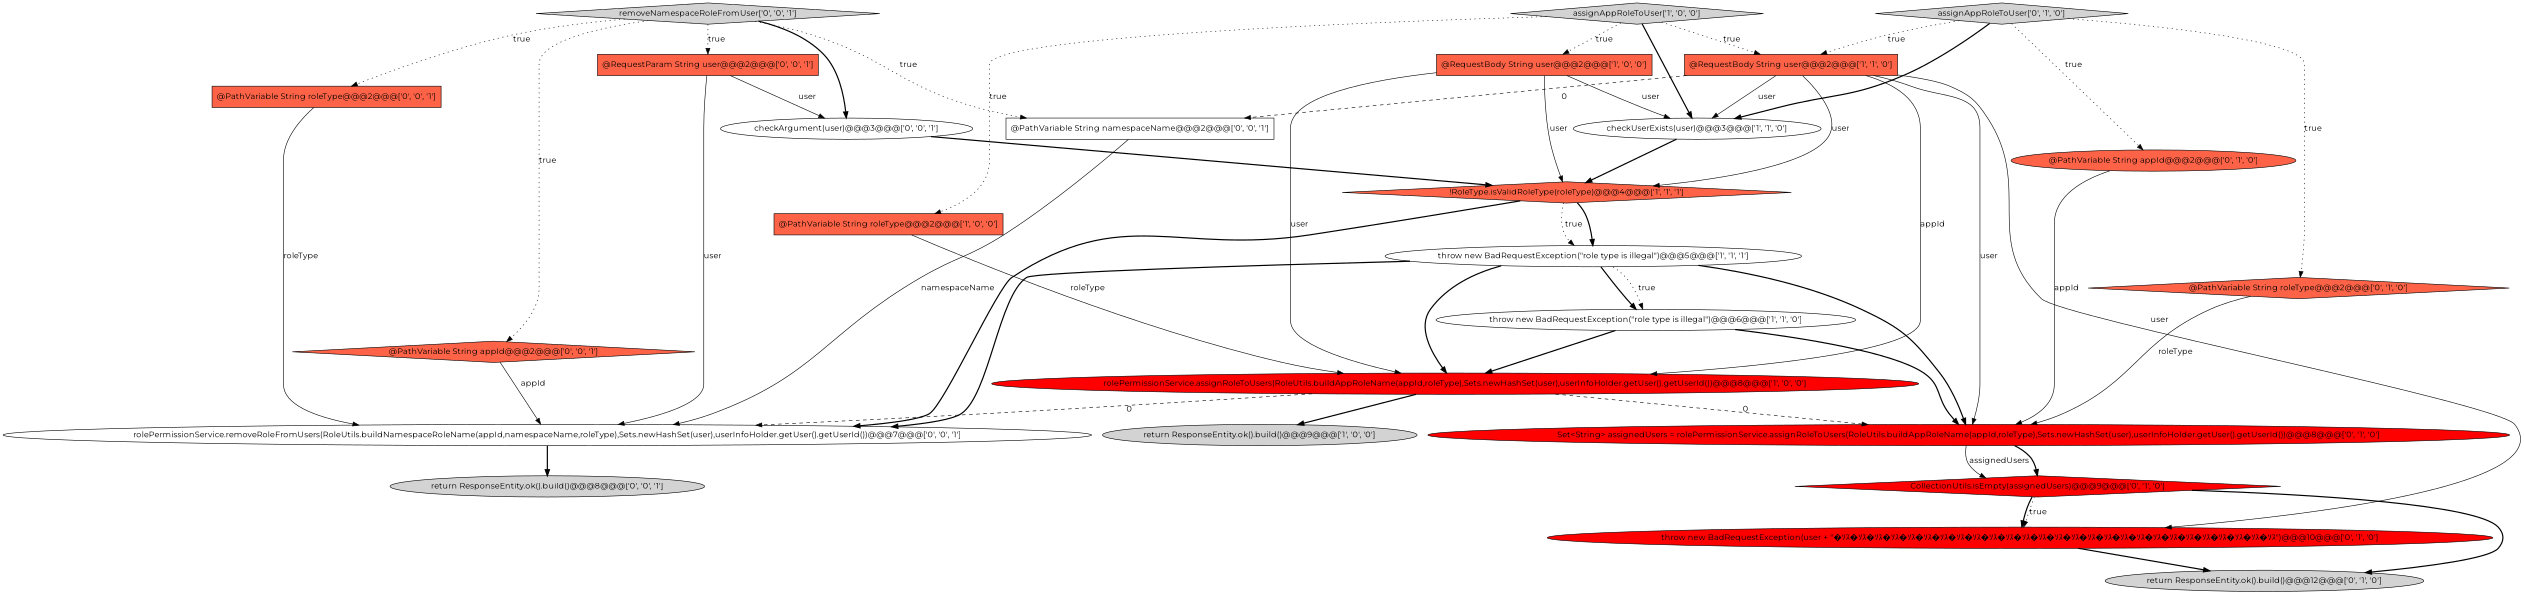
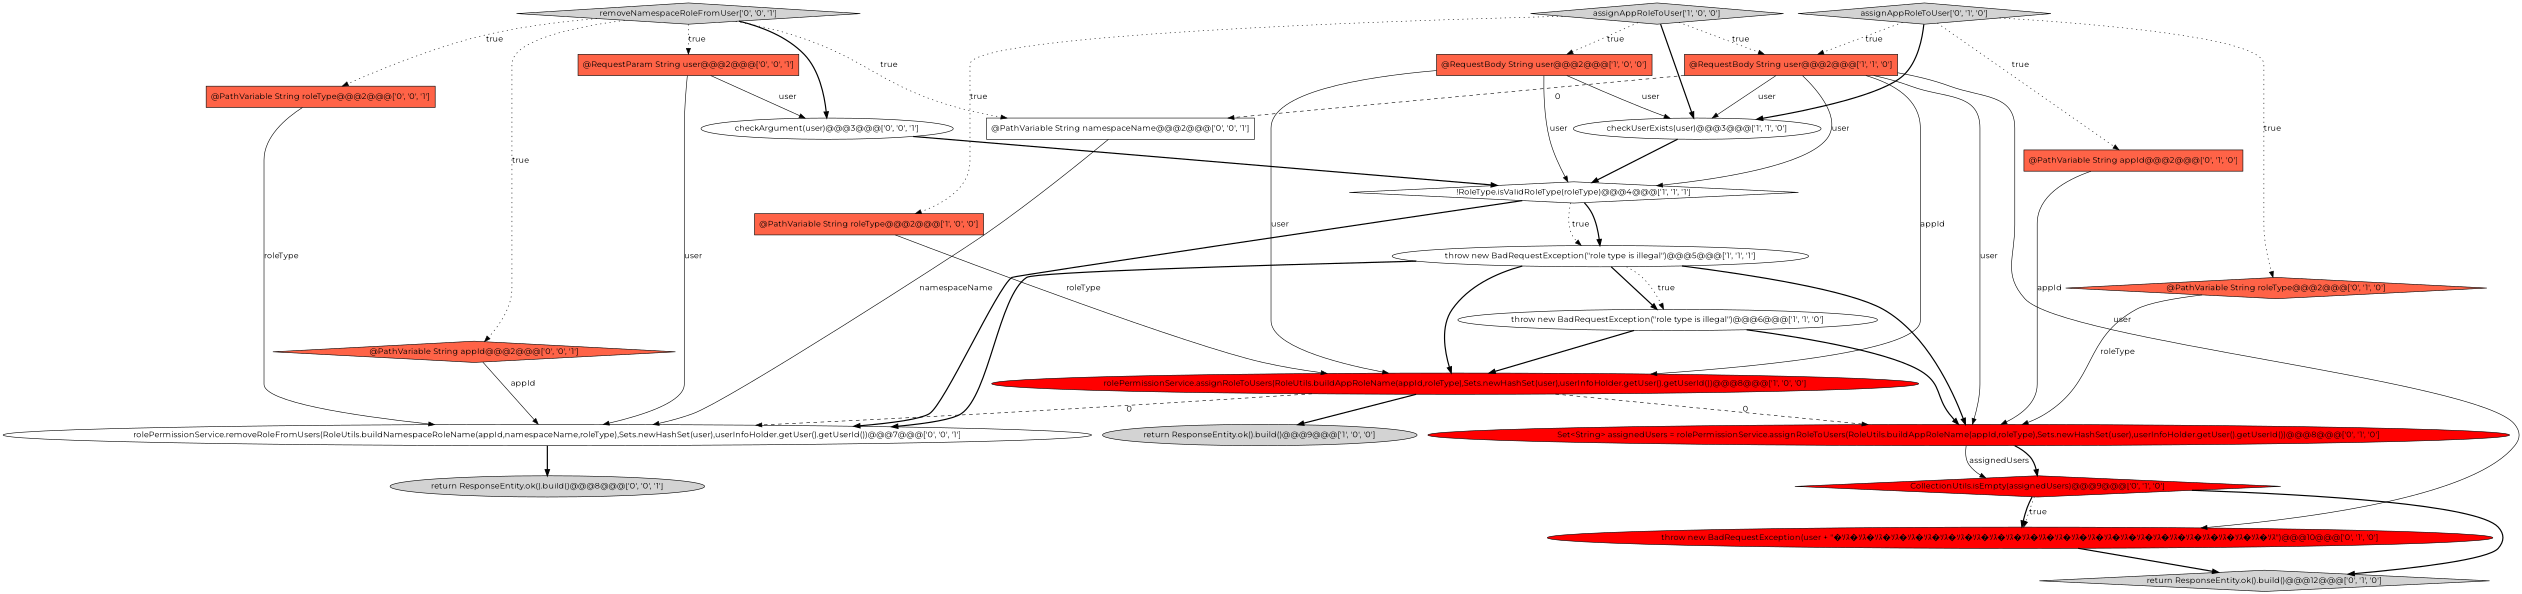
  digraph {
    fontname=Montserrat
    node [fillcolor=tomato fontname=Montserrat shape=ellipse style=filled]
    edge [fontname=Montserrat style=bold]
    n1 [fillcolor=red label="CollectionUtils.isEmpty(assignedUsers)@@@9@@@['0', '1', '0']" shape=diamond]
-   n2 [fillcolor=lightgray label="return ResponseEntity.ok().build()@@@12@@@['0', '1', '0']"]
+   n2 [fillcolor=lightgray label="return ResponseEntity.ok().build()@@@12@@@['0', '1', '0']" shape=diamond]
    n3 [fillcolor=red label="throw new BadRequestException(user + \"�ｿｽ�ｿｽ�ｿｽ�ｿｽ�ｿｽ�ｿｽ�ｿｽ�ｿｽ�ｿｽ�ｿｽ�ｿｽ�ｿｽ�ｿｽ�ｿｽ�ｿｽ�ｿｽ�ｿｽ�ｿｽ�ｿｽ�ｿｽ�ｿｽ�ｿｽ�ｿｽ�ｿｽ�ｿｽ�ｿｽ�ｿｽ\")@@@10@@@['0', '1', '0']"]
    n4 [label="@PathVariable String roleType@@@2@@@['0', '0', '1']" shape=box]
    n5 [fillcolor=white label="rolePermissionService.removeRoleFromUsers(RoleUtils.buildNamespaceRoleName(appId,namespaceName,roleType),Sets.newHashSet(user),userInfoHolder.getUser().getUserId())@@@7@@@['0', '0', '1']"]
    n6 [fillcolor=lightgray label="return ResponseEntity.ok().build()@@@8@@@['0', '0', '1']"]
    n7 [label="@RequestBody String user@@@2@@@['1', '0', '0']" shape=box]
    n8 [fillcolor=red label="rolePermissionService.assignRoleToUsers(RoleUtils.buildAppRoleName(appId,roleType),Sets.newHashSet(user),userInfoHolder.getUser().getUserId())@@@8@@@['1', '0', '0']"]
-   n9 [label="!RoleType.isValidRoleType(roleType)@@@4@@@['1', '1', '1']" shape=diamond]
+   n9 [fillcolor=white label="!RoleType.isValidRoleType(roleType)@@@4@@@['1', '1', '1']" shape=diamond]
    n10 [fillcolor=white label="checkUserExists(user)@@@3@@@['1', '1', '0']"]
    n11 [fillcolor=red label="Set<String> assignedUsers = rolePermissionService.assignRoleToUsers(RoleUtils.buildAppRoleName(appId,roleType),Sets.newHashSet(user),userInfoHolder.getUser().getUserId())@@@8@@@['0', '1', '0']"]
    n12 [fillcolor=lightgray label="return ResponseEntity.ok().build()@@@9@@@['1', '0', '0']"]
    n13 [fillcolor=white label="throw new BadRequestException(\"role type is illegal\")@@@5@@@['1', '1', '1']"]
    n14 [label="@RequestParam String user@@@2@@@['0', '0', '1']" shape=box]
    n15 [fillcolor=white label="checkArgument(user)@@@3@@@['0', '0', '1']"]
    n16 [fillcolor=white label="throw new BadRequestException(\"role type is illegal\")@@@6@@@['1', '1', '0']"]
-   n17 [label="@PathVariable String appId@@@2@@@['0', '1', '0']"]
+   n17 [label="@PathVariable String appId@@@2@@@['0', '1', '0']" shape=box]
    n18 [fillcolor=lightgray label="removeNamespaceRoleFromUser['0', '0', '1']" shape=diamond]
    n19 [fillcolor=white label="@PathVariable String namespaceName@@@2@@@['0', '0', '1']" shape=box]
    n20 [label="@PathVariable String appId@@@2@@@['0', '0', '1']" shape=diamond]
    n21 [fillcolor=lightgray label="assignAppRoleToUser['1', '0', '0']" shape=diamond]
    n22 [label="@PathVariable String roleType@@@2@@@['1', '0', '0']" shape=box]
    n23 [label="@RequestBody String user@@@2@@@['1', '1', '0']" shape=box]
    n24 [label="@PathVariable String roleType@@@2@@@['0', '1', '0']" shape=diamond]
    n25 [fillcolor=lightgray label="assignAppRoleToUser['0', '1', '0']" shape=diamond]
    n1 -> n2
    n1 -> n3 [label=true style=dotted]
    n1 -> n3
    n3 -> n2
    n4 -> n5 [label=roleType style=solid]
    n5 -> n6
    n7 -> n8 [label=user style=solid]
    n7 -> n9 [label=user style=solid]
    n7 -> n10 [label=user style=solid]
    n8 -> n5 [label=0 style=dashed]
    n8 -> n11 [label=0 style=dashed]
    n8 -> n12
    n9 -> n5
    n9 -> n13
    n9 -> n13 [label=true style=dotted]
    n10 -> n9
    n11 -> n1 [label=assignedUsers style=solid]
    n11 -> n1
    n13 -> n5
    n13 -> n8
    n13 -> n11
    n13 -> n16
    n13 -> n16 [label=true style=dotted]
    n14 -> n5 [label=user style=solid]
    n14 -> n15 [label=user style=solid]
    n15 -> n9
    n16 -> n8
    n16 -> n11
    n17 -> n11 [label=appId style=solid]
    n18 -> n4 [label=true style=dotted]
    n18 -> n14 [label=true style=dotted]
    n18 -> n15
    n18 -> n19 [label=true style=dotted]
    n18 -> n20 [label=true style=dotted]
    n19 -> n5 [label=namespaceName style=solid]
    n20 -> n5 [label=appId style=solid]
    n21 -> n7 [label=true style=dotted]
    n21 -> n10
    n21 -> n22 [label=true style=dotted]
    n21 -> n23 [label=true style=dotted]
    n22 -> n8 [label=roleType style=solid]
    n23 -> n3 [label=user style=solid]
    n23 -> n8 [label=appId style=solid]
    n23 -> n9 [label=user style=solid]
    n23 -> n10 [label=user style=solid]
    n23 -> n11 [label=user style=solid]
    n23 -> n19 [label=0 style=dashed]
    n24 -> n11 [label=roleType style=solid]
    n25 -> n10
    n25 -> n17 [label=true style=dotted]
    n25 -> n23 [label=true style=dotted]
    n25 -> n24 [label=true style=dotted]
  }
